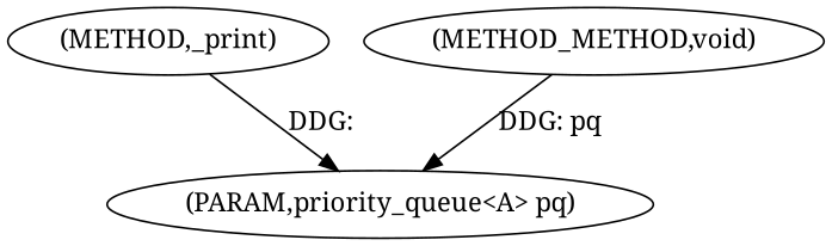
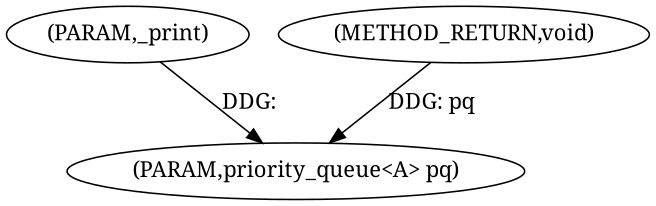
  digraph {
    fontname="Noto Serif"
    node [fontname="Noto Serif"]
    edge [fontname="Noto Serif"]
-   n1 [label="(METHOD,_print)"]
+   n1 [label="(PARAM,_print)"]
    n2 [label="(PARAM,priority_queue<A> pq)"]
-   n3 [label="(METHOD_METHOD,void)"]
+   n3 [label="(METHOD_RETURN,void)"]
    n1 -> n2 [label="DDG: "]
    n3 -> n2 [label="DDG: pq"]
  }
